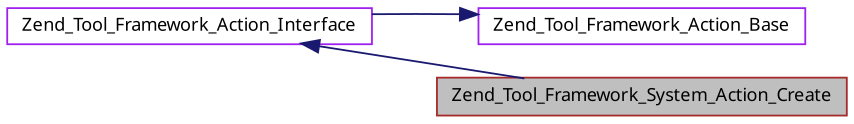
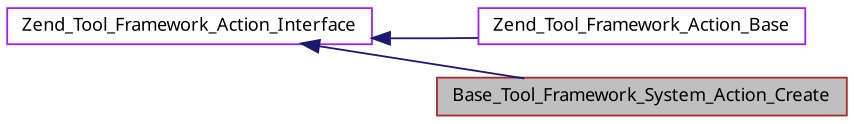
  digraph {
    fontname="Noto Sans"
    rankdir=LR
    node [color=purple fillcolor=white fontname="Noto Sans" fontsize=10 shape=record style=filled]
    edge [color=midnightblue dir=back fontname="Noto Sans" fontsize=10 labelfontname=Helvetica labelfontsize=10 style=solid]
-   n1 [color=brown fillcolor=grey75 fontcolor=black height=0.2 label=Zend_Tool_Framework_System_Action_Create width=0.4]
+   n1 [color=brown fillcolor=grey75 fontcolor=black height=0.2 label=Base_Tool_Framework_System_Action_Create width=0.4]
    n2 [height=0.2 label=Zend_Tool_Framework_Action_Base width=0.4]
    n3 [height=0.2 label=Zend_Tool_Framework_Action_Interface width=0.4]
    n3 -> n1
-   n2 -> n3
+   n3 -> n2
  }
